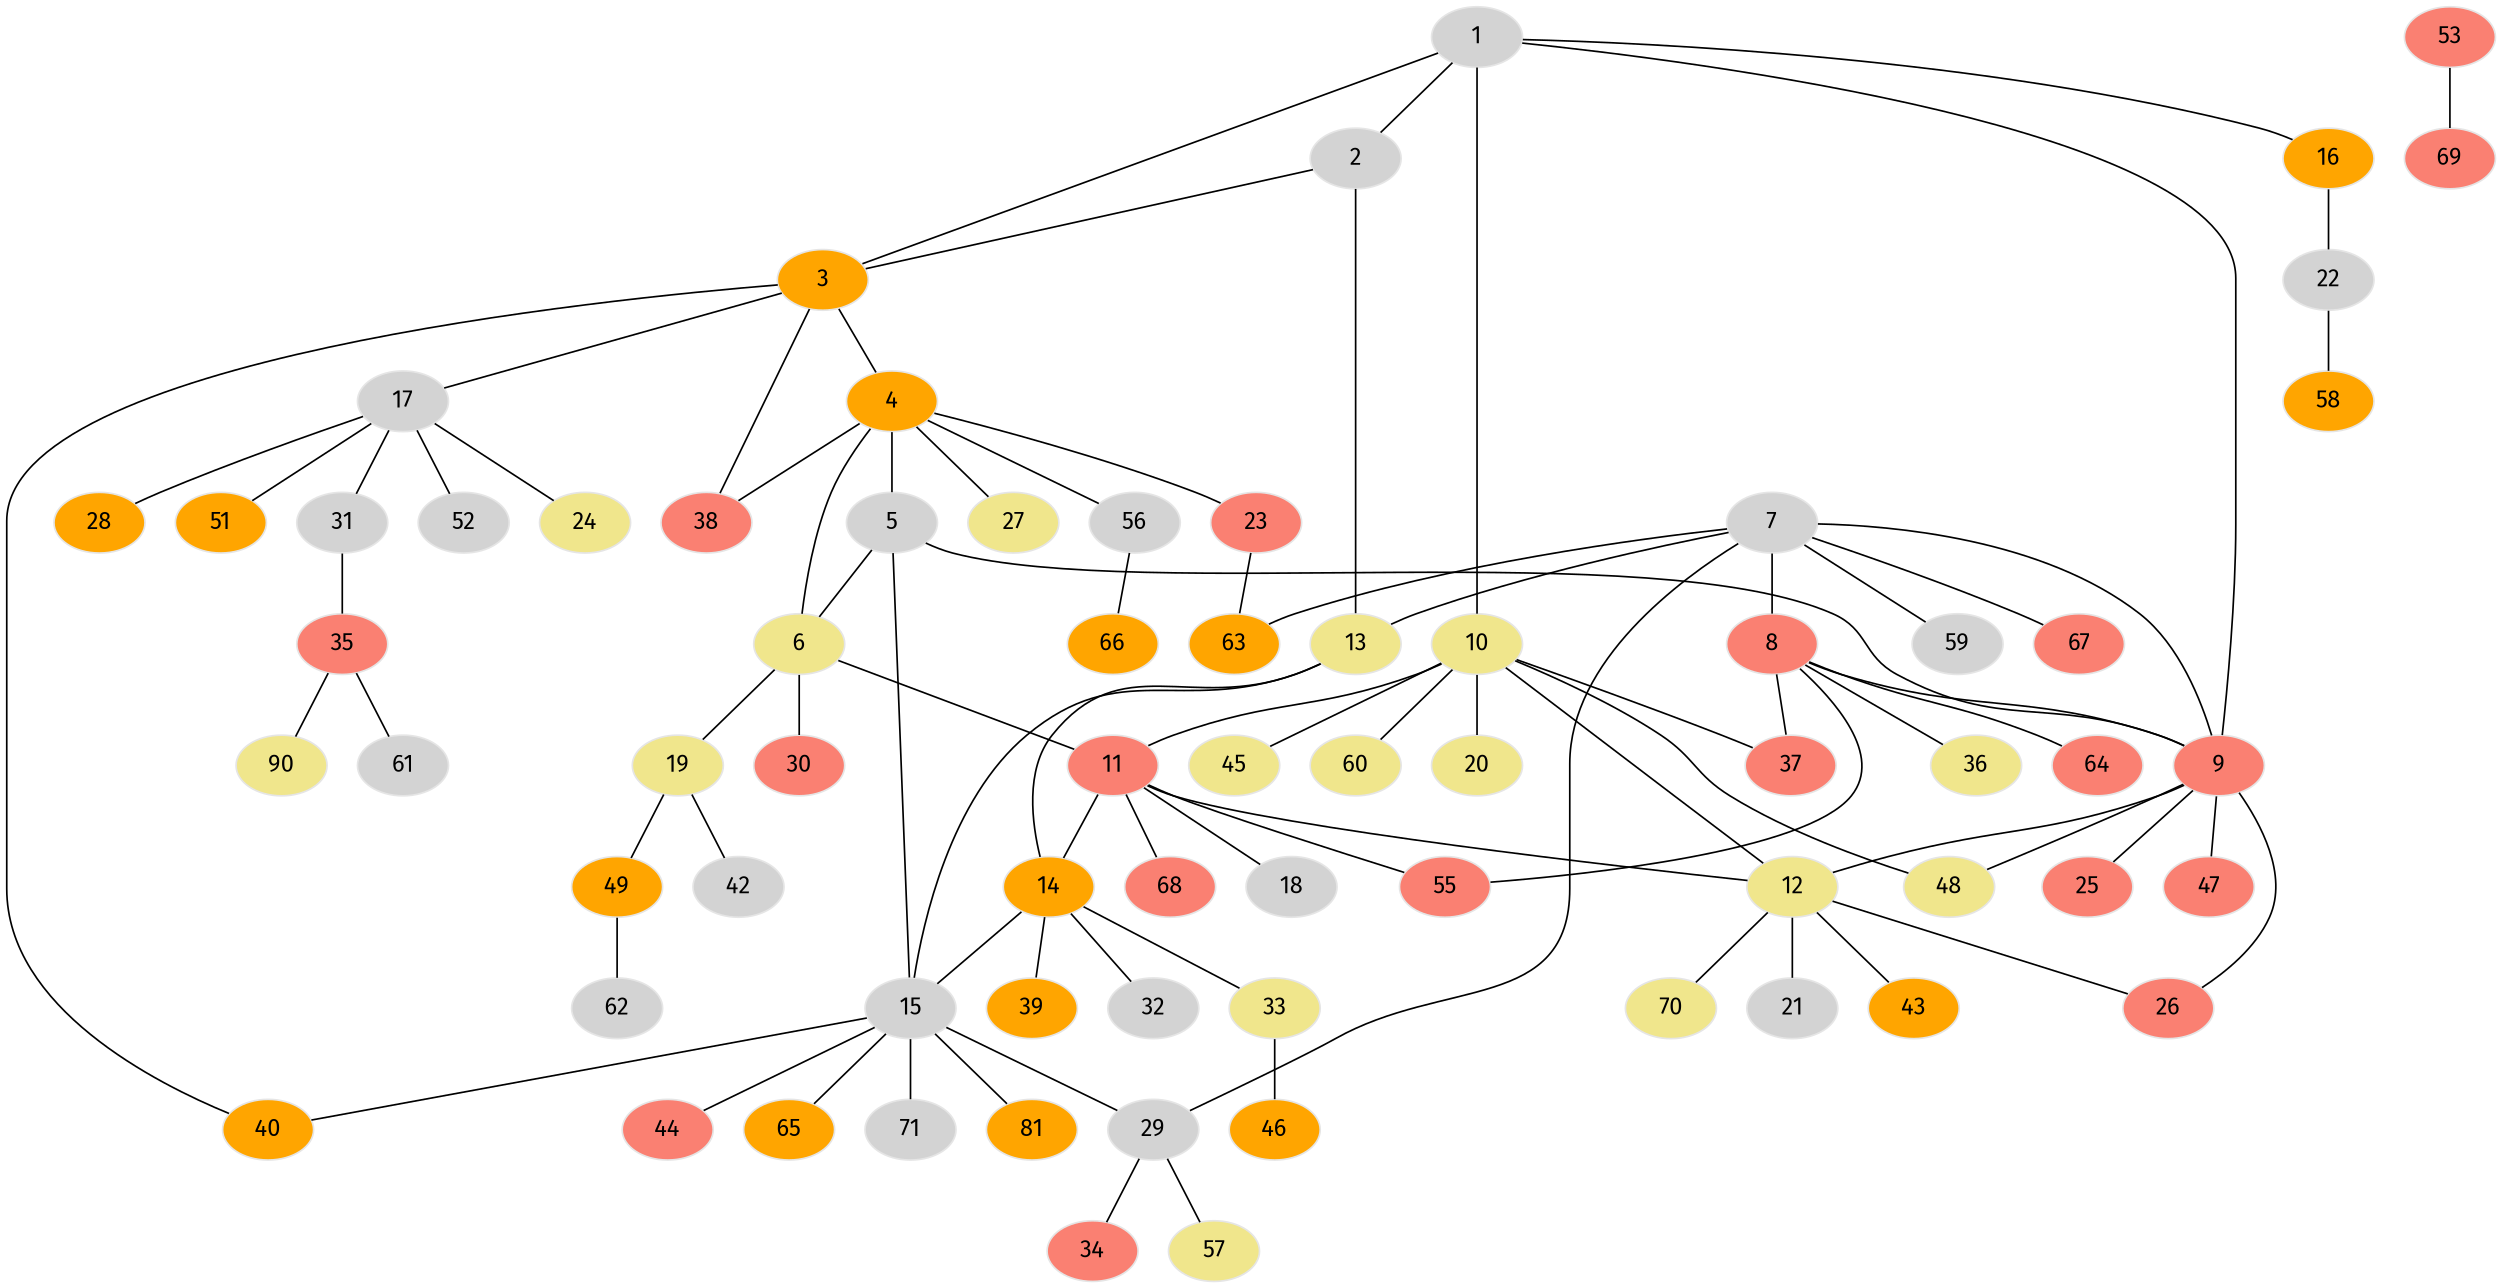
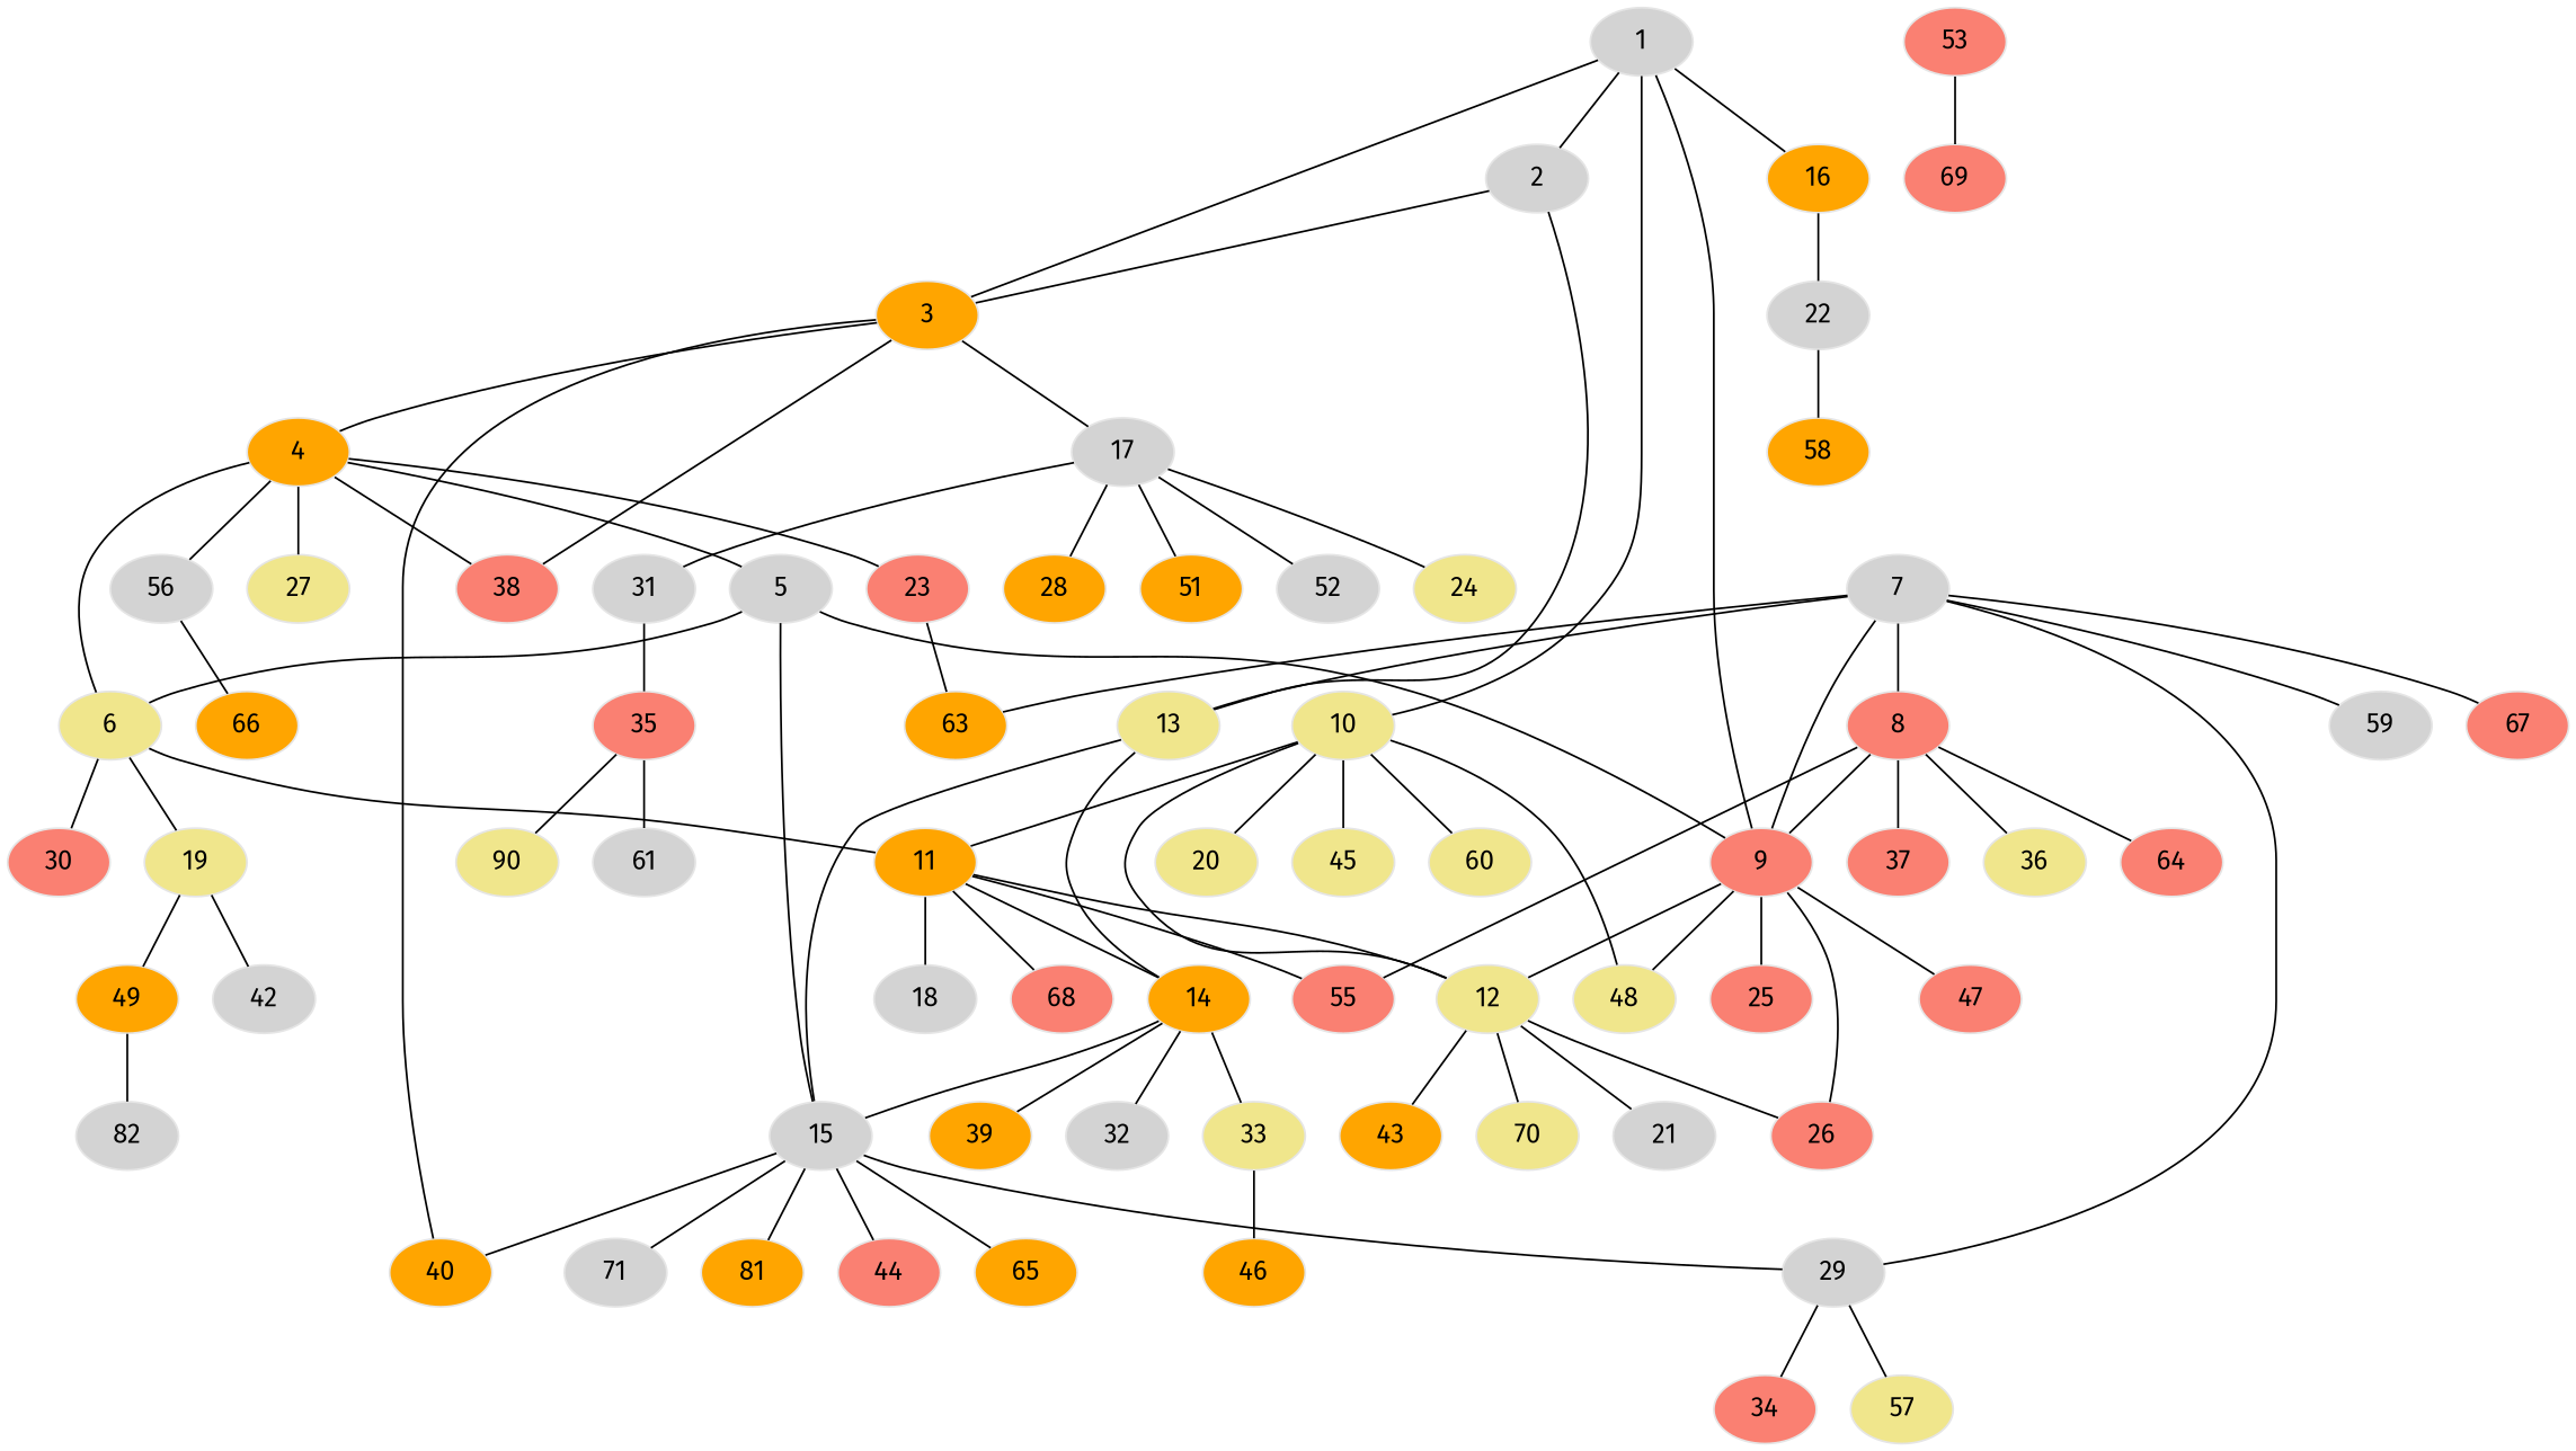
  graph {
    fontname="Fira Sans"
    node [color=gray90 fillcolor=lightgrey fontname="Fira Sans" style=filled]
    edge [fontname="Fira Sans"]
    1
    2
    3 [fillcolor=orange]
    9 [fillcolor=salmon]
    10 [fillcolor=khaki]
    16 [fillcolor=orange]
    13 [fillcolor=khaki]
    4 [fillcolor=orange]
    17
    38 [fillcolor=salmon]
    40 [fillcolor=orange]
    12 [fillcolor=khaki]
    25 [fillcolor=salmon]
    26 [fillcolor=salmon]
    47 [fillcolor=salmon]
    48 [fillcolor=khaki]
-   11 [fillcolor=salmon]
+   11 [fillcolor=orange]
    37 [fillcolor=salmon]
    20 [fillcolor=khaki]
    45 [fillcolor=khaki]
    60 [fillcolor=khaki]
    22
    15
    14 [fillcolor=orange]
    5
    6 [fillcolor=khaki]
    23 [fillcolor=salmon]
    27 [fillcolor=khaki]
    56
    24 [fillcolor=khaki]
    28 [fillcolor=orange]
    31
    51 [fillcolor=orange]
    52
    19 [fillcolor=khaki]
    30 [fillcolor=salmon]
    63 [fillcolor=orange]
    66 [fillcolor=orange]
    29
    n40 [fillcolor=orange label=81]
    44 [fillcolor=salmon]
    65 [fillcolor=orange]
    71
    55 [fillcolor=salmon]
    18
    68 [fillcolor=salmon]
    42
    49 [fillcolor=orange]
    7
    8 [fillcolor=salmon]
    59
    67 [fillcolor=salmon]
    36 [fillcolor=khaki]
    64 [fillcolor=salmon]
    34 [fillcolor=salmon]
    57 [fillcolor=khaki]
    21
    43 [fillcolor=orange]
    70 [fillcolor=khaki]
    32
    33 [fillcolor=khaki]
    39 [fillcolor=orange]
    53 [fillcolor=salmon]
    69 [fillcolor=salmon]
    46 [fillcolor=orange]
    58 [fillcolor=orange]
    35 [fillcolor=salmon]
-   62
+   62 [label=82]
    n69 [fillcolor=khaki label=90]
    61
    1 -- 2
    1 -- 3
    1 -- 9
    1 -- 10
    1 -- 16
    2 -- 3
    2 -- 13
    3 -- 4
    3 -- 17
    3 -- 38
    3 -- 40
    9 -- 12
    9 -- 25
    9 -- 26
    9 -- 47
    9 -- 48
    10 -- 12
    10 -- 48
    10 -- 11
-   10 -- 37
    10 -- 20
    10 -- 45
    10 -- 60
    16 -- 22
    13 -- 15
    13 -- 14
    4 -- 38
    4 -- 5
    4 -- 6
    4 -- 23
    4 -- 27
    4 -- 56
    17 -- 24
    17 -- 28
    17 -- 31
    17 -- 51
    17 -- 52
    12 -- 26
    12 -- 21
    12 -- 43
    12 -- 70
    11 -- 12
    11 -- 14
    11 -- 55
    11 -- 18
    11 -- 68
    22 -- 58
    15 -- 40
    15 -- 29
    15 -- n40
    15 -- 44
    15 -- 65
    15 -- 71
    14 -- 15
    14 -- 32
    14 -- 33
    14 -- 39
    5 -- 9
    5 -- 15
    5 -- 6
    6 -- 11
    6 -- 19
    6 -- 30
    23 -- 63
    56 -- 66
    31 -- 35
    19 -- 42
    19 -- 49
    29 -- 34
    29 -- 57
    49 -- 62
    7 -- 9
    7 -- 13
    7 -- 63
    7 -- 29
    7 -- 8
    7 -- 59
    7 -- 67
    8 -- 9
    8 -- 37
    8 -- 55
    8 -- 36
    8 -- 64
    33 -- 46
    53 -- 69
    35 -- n69
    35 -- 61
  }
